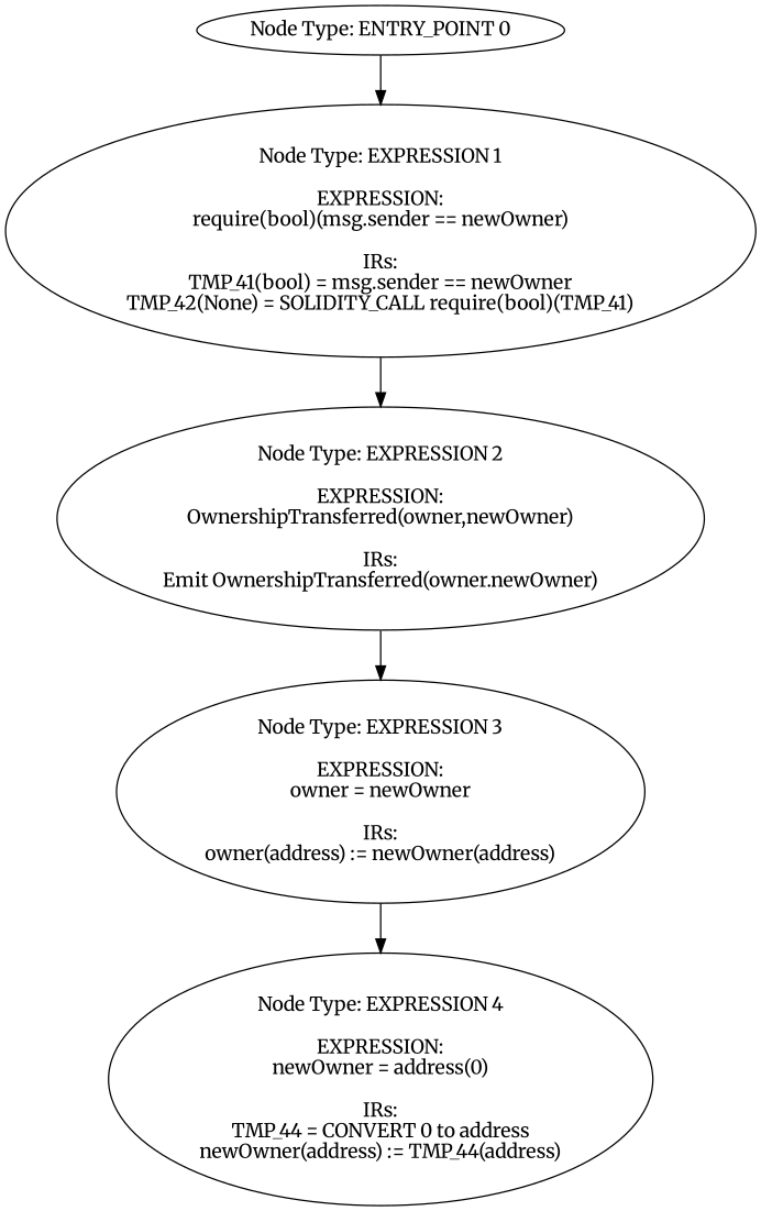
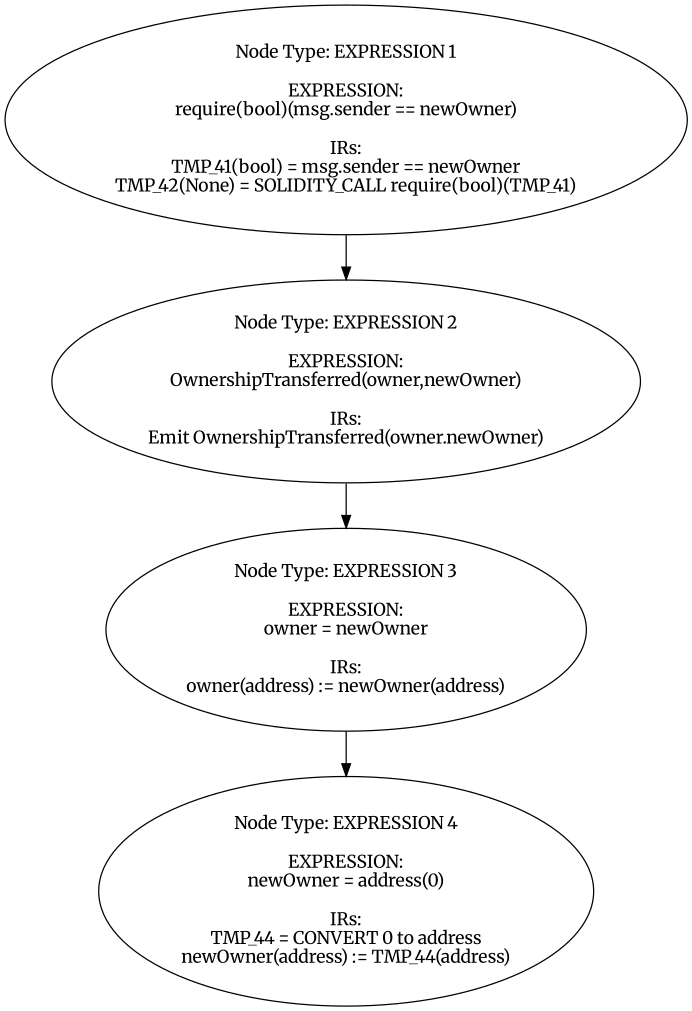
  digraph {
    fontname=Merriweather
    node [fontname=Merriweather]
    edge [fontname=Merriweather]
-   n1 [label="Node Type: ENTRY_POINT 0\n"]
    n2 [label="Node Type: EXPRESSION 1\n\nEXPRESSION:\nrequire(bool)(msg.sender == newOwner)\n\nIRs:\nTMP_41(bool) = msg.sender == newOwner\nTMP_42(None) = SOLIDITY_CALL require(bool)(TMP_41)"]
    n3 [label="Node Type: EXPRESSION 2\n\nEXPRESSION:\nOwnershipTransferred(owner,newOwner)\n\nIRs:\nEmit OwnershipTransferred(owner.newOwner)"]
    n4 [label="Node Type: EXPRESSION 3\n\nEXPRESSION:\nowner = newOwner\n\nIRs:\nowner(address) := newOwner(address)"]
    n5 [label="Node Type: EXPRESSION 4\n\nEXPRESSION:\nnewOwner = address(0)\n\nIRs:\nTMP_44 = CONVERT 0 to address\nnewOwner(address) := TMP_44(address)"]
-   n1 -> n2
    n2 -> n3
    n3 -> n4
    n4 -> n5
  }
